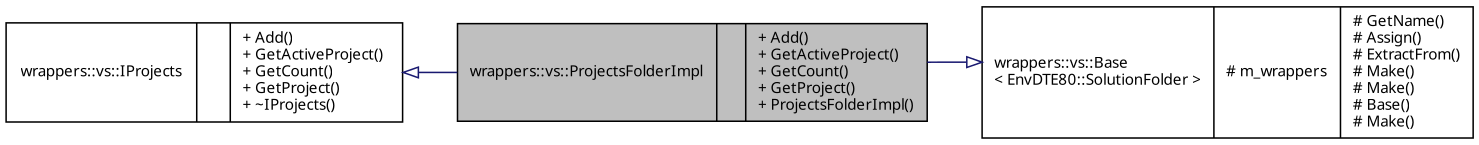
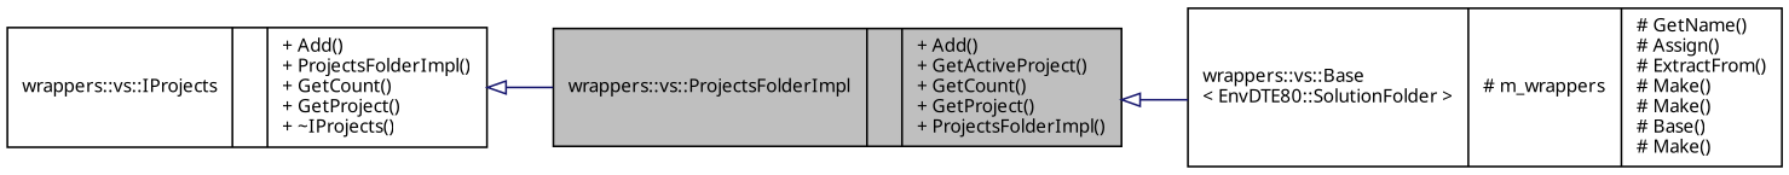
  digraph {
    rankdir=LR
    node [color=black fillcolor=white fontname=Verdana fontsize=10 shape=record style=filled]
    edge [arrowtail=onormal color=midnightblue dir=back fontname=Verdana fontsize=10 labelfontname=Verdana labelfontsize=10 style=solid]
    n1 [fillcolor=grey75 fontcolor=black height=0.2 label="{wrappers::vs::ProjectsFolderImpl\n||+ Add()\l+ GetActiveProject()\l+ GetCount()\l+ GetProject()\l+ ProjectsFolderImpl()\l}" width=0.4]
-   n2 [height=0.2 label="{wrappers::vs::IProjects\n||+ Add()\l+ GetActiveProject()\l+ GetCount()\l+ GetProject()\l+ ~IProjects()\l}" width=0.4]
+   n2 [height=0.2 label="{wrappers::vs::IProjects\n||+ Add()\l+ ProjectsFolderImpl()\l+ GetCount()\l+ GetProject()\l+ ~IProjects()\l}" width=0.4]
    n3 [height=0.2 label="{wrappers::vs::Base\l\< EnvDTE80::SolutionFolder \>\n|# m_wrappers\l|# GetName()\l# Assign()\l# ExtractFrom()\l# Make()\l# Make()\l# Base()\l# Make()\l}" width=0.4]
    n2 -> n1
-   n3 -> n1
+   n1 -> n3
  }
